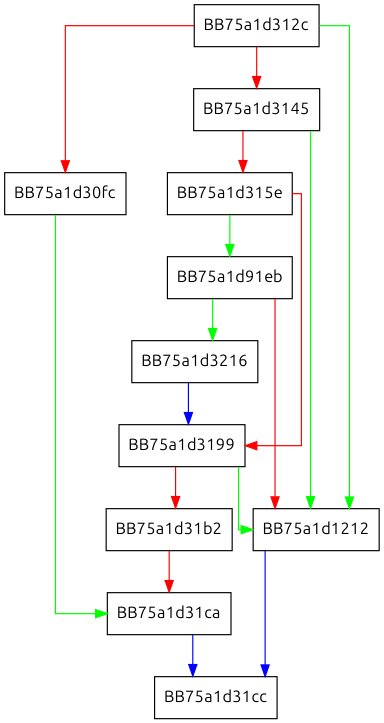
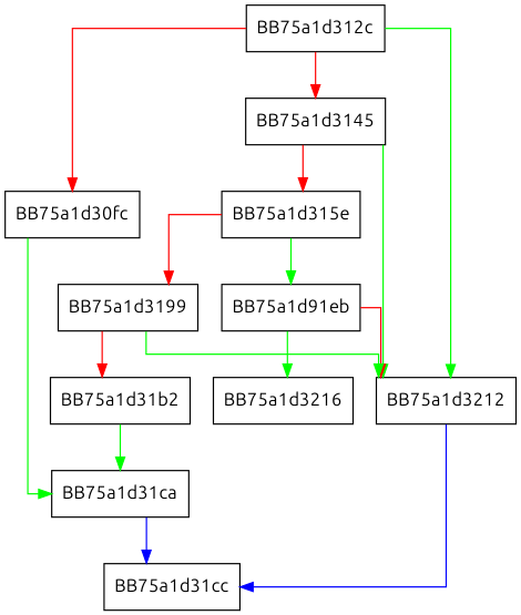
  digraph {
    fontname=Ubuntu
    splines=ortho
    node [fontname=Ubuntu shape=box]
    edge [color=red fontname=Ubuntu]
    BB75a1d30fc
    BB75a1d31ca
    BB75a1d31cc
    BB75a1d312c
-   BB75a1d3212 [label=BB75a1d1212]
+   BB75a1d3212
    BB75a1d3145
    BB75a1d315e
    n8 [label=BB75a1d91eb]
    BB75a1d3199
    BB75a1d3216
    BB75a1d31b2
    BB75a1d30fc -> BB75a1d31ca [color=green]
    BB75a1d31ca -> BB75a1d31cc [color=blue]
    BB75a1d312c -> BB75a1d30fc
    BB75a1d312c -> BB75a1d3212 [color=green]
    BB75a1d312c -> BB75a1d3145
    BB75a1d3212 -> BB75a1d31cc [color=blue]
    BB75a1d3145 -> BB75a1d3212 [color=green]
    BB75a1d3145 -> BB75a1d315e
    BB75a1d315e -> n8 [color=green]
    BB75a1d315e -> BB75a1d3199
    n8 -> BB75a1d3212
    n8 -> BB75a1d3216 [color=green]
    BB75a1d3199 -> BB75a1d3212 [color=green]
    BB75a1d3199 -> BB75a1d31b2
-   BB75a1d3216 -> BB75a1d3199 [color=blue]
-   BB75a1d31b2 -> BB75a1d31ca
+   BB75a1d31b2 -> BB75a1d31ca [color=green]
  }
